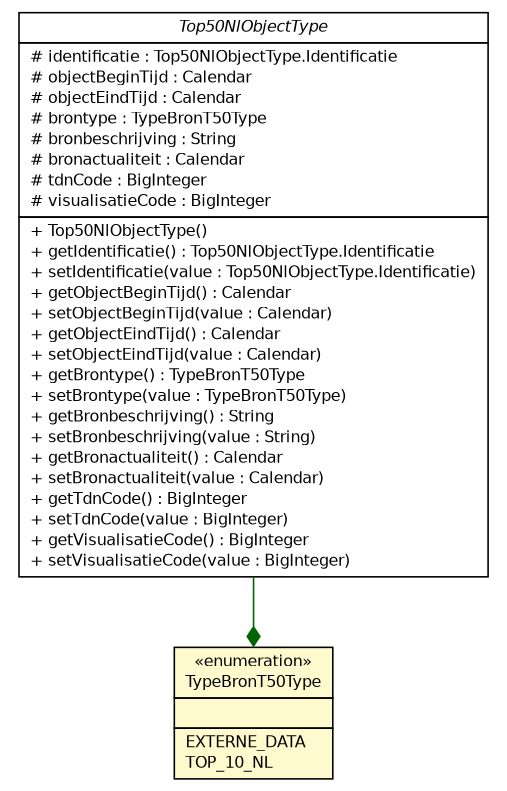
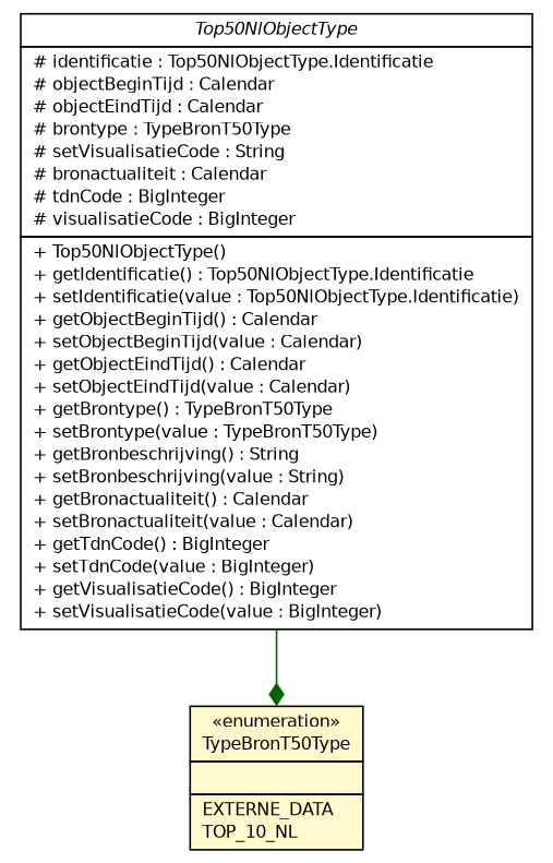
  digraph {
    nodesep=0.25
    ranksep=0.5
    node [fontcolor=black fontname=Helvetica fontsize=10.0 shape=plaintext]
    n1 [label=<<table title="nl.b3p.topnl.top50nl.TypeBronT50Type" border="0" cellborder="1" cellspacing="0" cellpadding="2" port="p" bgcolor="lemonChiffon" href="./TypeBronT50Type.html"> 		<tr><td><table border="0" cellspacing="0" cellpadding="1"> <tr><td align="center" balign="center"> &#171;enumeration&#187; </td></tr> <tr><td align="center" balign="center"> TypeBronT50Type </td></tr> 		</table></td></tr> 		<tr><td><table border="0" cellspacing="0" cellpadding="1"> <tr><td align="left" balign="left">  </td></tr> 		</table></td></tr> 		<tr><td><table border="0" cellspacing="0" cellpadding="1"> <tr><td align="left" balign="left"> EXTERNE_DATA </td></tr> <tr><td align="left" balign="left"> TOP_10_NL </td></tr> 		</table></td></tr> 		</table>>]
-   n2 [label=<<table title="nl.b3p.topnl.top50nl.Top50NlObjectType" border="0" cellborder="1" cellspacing="0" cellpadding="2" port="p" href="./Top50NlObjectType.html"> 		<tr><td><table border="0" cellspacing="0" cellpadding="1"> <tr><td align="center" balign="center"><font face="Helvetica-Oblique"> Top50NlObjectType </font></td></tr> 		</table></td></tr> 		<tr><td><table border="0" cellspacing="0" cellpadding="1"> <tr><td align="left" balign="left"> # identificatie : Top50NlObjectType.Identificatie </td></tr> <tr><td align="left" balign="left"> # objectBeginTijd : Calendar </td></tr> <tr><td align="left" balign="left"> # objectEindTijd : Calendar </td></tr> <tr><td align="left" balign="left"> # brontype : TypeBronT50Type </td></tr> <tr><td align="left" balign="left"> # bronbeschrijving : String </td></tr> <tr><td align="left" balign="left"> # bronactualiteit : Calendar </td></tr> <tr><td align="left" balign="left"> # tdnCode : BigInteger </td></tr> <tr><td align="left" balign="left"> # visualisatieCode : BigInteger </td></tr> 		</table></td></tr> 		<tr><td><table border="0" cellspacing="0" cellpadding="1"> <tr><td align="left" balign="left"> + Top50NlObjectType() </td></tr> <tr><td align="left" balign="left"> + getIdentificatie() : Top50NlObjectType.Identificatie </td></tr> <tr><td align="left" balign="left"> + setIdentificatie(value : Top50NlObjectType.Identificatie) </td></tr> <tr><td align="left" balign="left"> + getObjectBeginTijd() : Calendar </td></tr> <tr><td align="left" balign="left"> + setObjectBeginTijd(value : Calendar) </td></tr> <tr><td align="left" balign="left"> + getObjectEindTijd() : Calendar </td></tr> <tr><td align="left" balign="left"> + setObjectEindTijd(value : Calendar) </td></tr> <tr><td align="left" balign="left"> + getBrontype() : TypeBronT50Type </td></tr> <tr><td align="left" balign="left"> + setBrontype(value : TypeBronT50Type) </td></tr> <tr><td align="left" balign="left"> + getBronbeschrijving() : String </td></tr> <tr><td align="left" balign="left"> + setBronbeschrijving(value : String) </td></tr> <tr><td align="left" balign="left"> + getBronactualiteit() : Calendar </td></tr> <tr><td align="left" balign="left"> + setBronactualiteit(value : Calendar) </td></tr> <tr><td align="left" balign="left"> + getTdnCode() : BigInteger </td></tr> <tr><td align="left" balign="left"> + setTdnCode(value : BigInteger) </td></tr> <tr><td align="left" balign="left"> + getVisualisatieCode() : BigInteger </td></tr> <tr><td align="left" balign="left"> + setVisualisatieCode(value : BigInteger) </td></tr> 		</table></td></tr> 		</table>>]
+   n2 [label=<<table title="nl.b3p.topnl.top50nl.Top50NlObjectType" border="0" cellborder="1" cellspacing="0" cellpadding="2" port="p" href="./Top50NlObjectType.html"> 		<tr><td><table border="0" cellspacing="0" cellpadding="1"> <tr><td align="center" balign="center"><font face="Helvetica-Oblique"> Top50NlObjectType </font></td></tr> 		</table></td></tr> 		<tr><td><table border="0" cellspacing="0" cellpadding="1"> <tr><td align="left" balign="left"> # identificatie : Top50NlObjectType.Identificatie </td></tr> <tr><td align="left" balign="left"> # objectBeginTijd : Calendar </td></tr> <tr><td align="left" balign="left"> # objectEindTijd : Calendar </td></tr> <tr><td align="left" balign="left"> # brontype : TypeBronT50Type </td></tr> <tr><td align="left" balign="left"> # setVisualisatieCode : String </td></tr> <tr><td align="left" balign="left"> # bronactualiteit : Calendar </td></tr> <tr><td align="left" balign="left"> # tdnCode : BigInteger </td></tr> <tr><td align="left" balign="left"> # visualisatieCode : BigInteger </td></tr> 		</table></td></tr> 		<tr><td><table border="0" cellspacing="0" cellpadding="1"> <tr><td align="left" balign="left"> + Top50NlObjectType() </td></tr> <tr><td align="left" balign="left"> + getIdentificatie() : Top50NlObjectType.Identificatie </td></tr> <tr><td align="left" balign="left"> + setIdentificatie(value : Top50NlObjectType.Identificatie) </td></tr> <tr><td align="left" balign="left"> + getObjectBeginTijd() : Calendar </td></tr> <tr><td align="left" balign="left"> + setObjectBeginTijd(value : Calendar) </td></tr> <tr><td align="left" balign="left"> + getObjectEindTijd() : Calendar </td></tr> <tr><td align="left" balign="left"> + setObjectEindTijd(value : Calendar) </td></tr> <tr><td align="left" balign="left"> + getBrontype() : TypeBronT50Type </td></tr> <tr><td align="left" balign="left"> + setBrontype(value : TypeBronT50Type) </td></tr> <tr><td align="left" balign="left"> + getBronbeschrijving() : String </td></tr> <tr><td align="left" balign="left"> + setBronbeschrijving(value : String) </td></tr> <tr><td align="left" balign="left"> + getBronactualiteit() : Calendar </td></tr> <tr><td align="left" balign="left"> + setBronactualiteit(value : Calendar) </td></tr> <tr><td align="left" balign="left"> + getTdnCode() : BigInteger </td></tr> <tr><td align="left" balign="left"> + setTdnCode(value : BigInteger) </td></tr> <tr><td align="left" balign="left"> + getVisualisatieCode() : BigInteger </td></tr> <tr><td align="left" balign="left"> + setVisualisatieCode(value : BigInteger) </td></tr> 		</table></td></tr> 		</table>>]
    n2 -> n1 [arrowhead=diamond color=darkgreen fontcolor=black fontname=Helvetica fontsize=10.0 headport=p labelfontname=Helvetica labelfontsize=10 tailport=p style=solid]
  }
